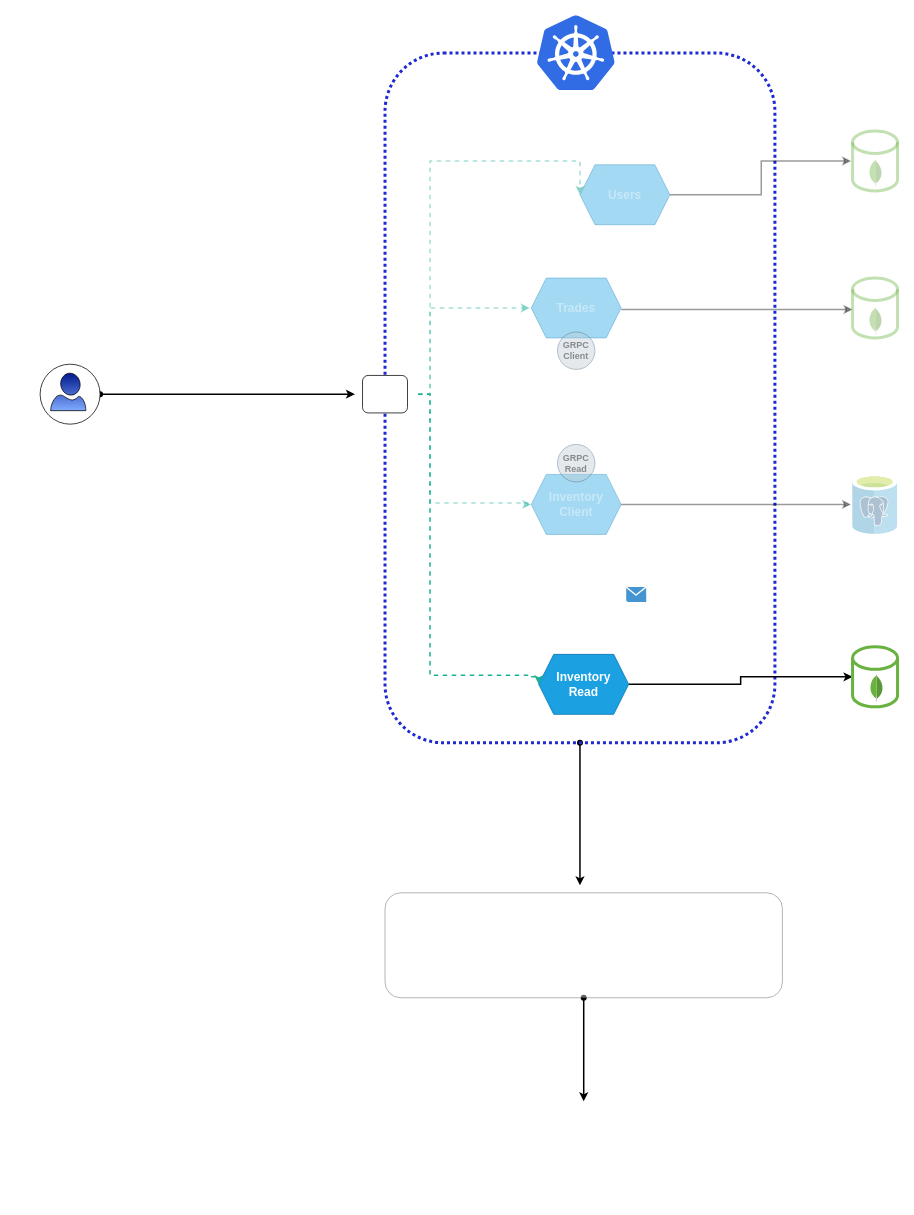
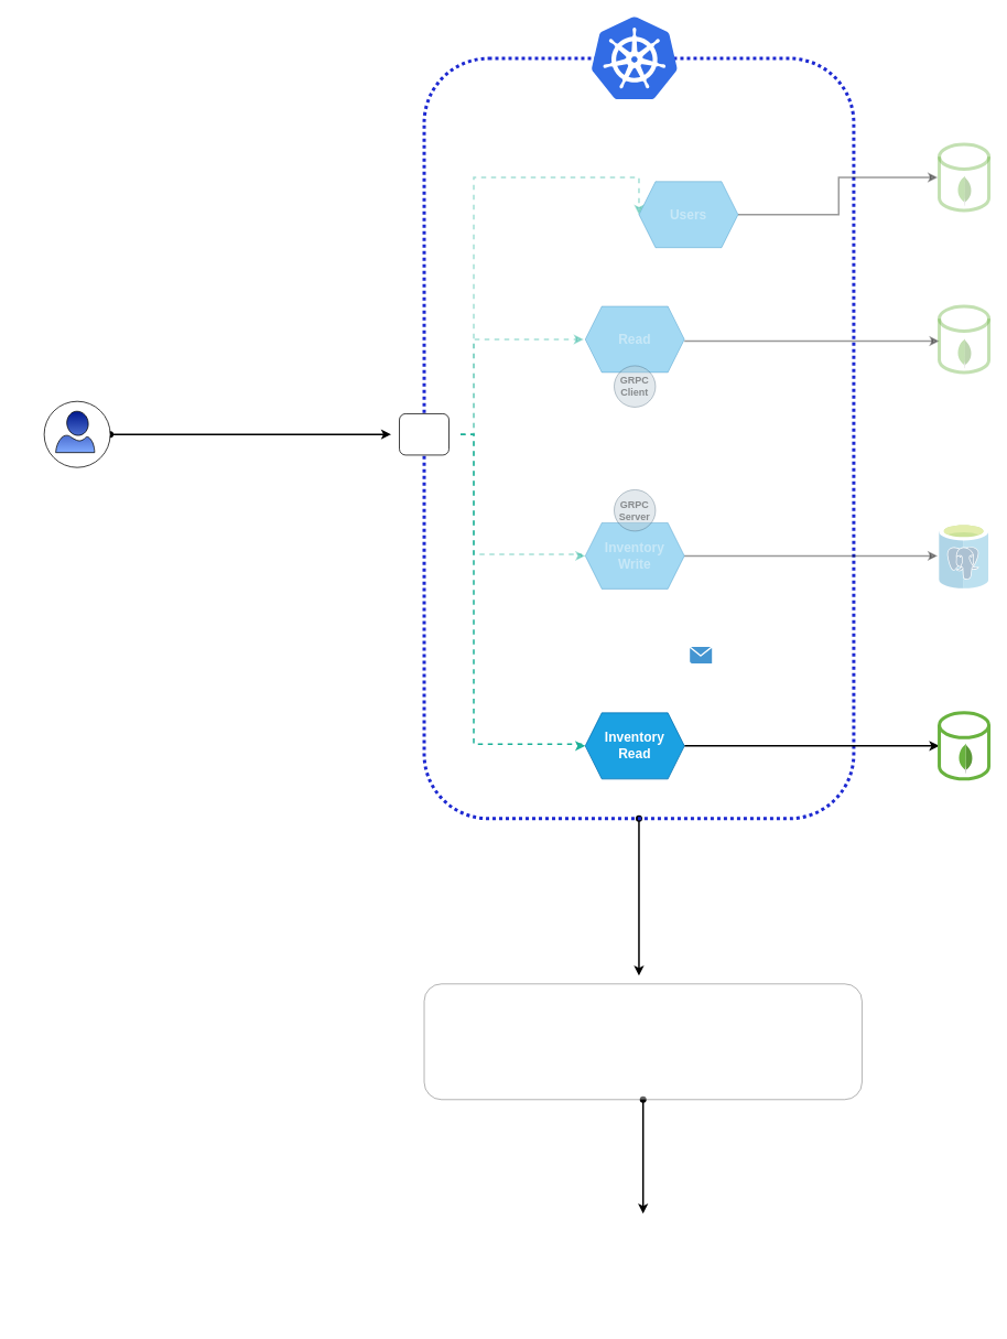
  <mxCell id="0" />
  <mxCell id="1" parent="0" />
  <mxCell id="2" style="edgeStyle=orthogonalEdgeStyle;rounded=0;orthogonalLoop=1;jettySize=auto;html=1;fontFamily=Tahoma;fontSize=55;fontColor=#FFFFFF;startArrow=oval;startFill=1;targetPerimeterSpacing=2;strokeColor=#000000;strokeWidth=2;exitX=0.5;exitY=1;exitDx=0;exitDy=0;" edge="1" parent="1" source="3"><mxGeometry relative="1" as="geometry"><mxPoint x="773" y="1180" as="targetPoint" /><mxPoint x="773" y="1090" as="sourcePoint" /></mxGeometry></mxCell>
  <mxCell id="3" value="" style="rounded=1;whiteSpace=wrap;html=1;labelBackgroundColor=#FF6E26;sketch=0;fontColor=#FF6229;strokeWidth=4;dashed=1;fillColor=none;strokeColor=#1D29D1;dashPattern=1 1;" vertex="1" parent="1"><mxGeometry x="513" y="70" width="520" height="920" as="geometry" /></mxCell>
  <mxCell id="4" value="" style="rounded=1;whiteSpace=wrap;html=1;labelBackgroundColor=none;sketch=0;fontFamily=Tahoma;fontSize=55;fontColor=#FFFFFF;strokeColor=#000000;strokeWidth=1;gradientColor=none;gradientDirection=south;" vertex="1" parent="1"><mxGeometry x="483" y="500" width="60" height="50" as="geometry" /></mxCell>
  <mxCell id="5" style="edgeStyle=orthogonalEdgeStyle;rounded=0;orthogonalLoop=1;jettySize=auto;html=1;fontColor=#FF6229;targetPerimeterSpacing=2;strokeColor=#000000;strokeWidth=2;textOpacity=40;opacity=40;" edge="1" parent="1" source="6" target="27"><mxGeometry relative="1" as="geometry" /></mxCell>
- <mxCell id="6" value="&lt;font style=&quot;font-size: 16px&quot;&gt;Inventory&lt;br&gt;Client&lt;br&gt;&lt;/font&gt;" style="shape=hexagon;perimeter=hexagonPerimeter2;whiteSpace=wrap;html=1;fixedSize=1;fillColor=#1ba1e2;strokeColor=#006EAF;fontColor=#ffffff;fontStyle=1;textOpacity=40;opacity=40;" parent="1" vertex="1"><mxGeometry x="708.01" y="632" width="120" height="80" as="geometry" /></mxCell>
+ <mxCell id="6" value="&lt;font style=&quot;font-size: 16px&quot;&gt;Inventory&lt;br&gt;Write&lt;br&gt;&lt;/font&gt;" style="shape=hexagon;perimeter=hexagonPerimeter2;whiteSpace=wrap;html=1;fixedSize=1;fillColor=#1ba1e2;strokeColor=#006EAF;fontColor=#ffffff;fontStyle=1;textOpacity=40;opacity=40;" parent="1" vertex="1"><mxGeometry x="708.01" y="632" width="120" height="80" as="geometry" /></mxCell>
  <mxCell id="7" style="edgeStyle=orthogonalEdgeStyle;rounded=0;orthogonalLoop=1;jettySize=auto;html=1;entryX=0;entryY=0.5;entryDx=0;entryDy=0;entryPerimeter=0;fontColor=#FF6229;targetPerimeterSpacing=2;strokeColor=#000000;strokeWidth=2;" edge="1" parent="1" source="8" target="25"><mxGeometry relative="1" as="geometry" /></mxCell>
- <mxCell id="8" value="&lt;span style=&quot;font-size: 16px&quot;&gt;Inventory&lt;br&gt;Read&lt;br&gt;&lt;/span&gt;" style="shape=hexagon;perimeter=hexagonPerimeter2;whiteSpace=wrap;html=1;fixedSize=1;fillColor=#1ba1e2;strokeColor=#006EAF;fontColor=#ffffff;fontStyle=1;" parent="1" vertex="1"><mxGeometry x="718" y="872" width="120" height="80" as="geometry" /></mxCell>
+ <mxCell id="8" value="&lt;span style=&quot;font-size: 16px&quot;&gt;Inventory&lt;br&gt;Read&lt;br&gt;&lt;/span&gt;" style="shape=hexagon;perimeter=hexagonPerimeter2;whiteSpace=wrap;html=1;fixedSize=1;fillColor=#1ba1e2;strokeColor=#006EAF;fontColor=#ffffff;fontStyle=1;" parent="1" vertex="1"><mxGeometry x="708" y="862" width="120" height="80" as="geometry" /></mxCell>
  <mxCell id="9" style="edgeStyle=orthogonalEdgeStyle;rounded=0;orthogonalLoop=1;jettySize=auto;html=1;fontColor=#FF6229;targetPerimeterSpacing=2;strokeColor=#000000;strokeWidth=2;opacity=40;textOpacity=40;" edge="1" parent="1" source="10" target="21"><mxGeometry relative="1" as="geometry" /></mxCell>
  <mxCell id="10" value="&lt;font style=&quot;font-size: 16px&quot;&gt;Users&lt;/font&gt;" style="shape=hexagon;perimeter=hexagonPerimeter2;whiteSpace=wrap;html=1;fixedSize=1;fillColor=#1ba1e2;strokeColor=#006EAF;fontColor=#ffffff;fontStyle=1;opacity=40;textOpacity=40;" parent="1" vertex="1"><mxGeometry x="773" y="219" width="120" height="80" as="geometry" /></mxCell>
  <mxCell id="11" style="edgeStyle=orthogonalEdgeStyle;rounded=0;orthogonalLoop=1;jettySize=auto;html=1;entryX=0;entryY=0.5;entryDx=0;entryDy=0;entryPerimeter=0;fontColor=#FF6229;targetPerimeterSpacing=2;strokeColor=#000000;strokeWidth=2;opacity=40;textOpacity=40;" edge="1" parent="1"><mxGeometry relative="1" as="geometry"><mxPoint x="828.01" y="412" as="sourcePoint" /><mxPoint x="1136.55" y="412" as="targetPoint" /></mxGeometry></mxCell>
- <mxCell id="12" value="&lt;font style=&quot;font-size: 16px&quot;&gt;Trades&lt;br&gt;&lt;/font&gt;" style="shape=hexagon;perimeter=hexagonPerimeter2;whiteSpace=wrap;html=1;fixedSize=1;fillColor=#1ba1e2;strokeColor=#006EAF;fontColor=#ffffff;fontStyle=1;opacity=40;textOpacity=40;" parent="1" vertex="1"><mxGeometry x="708.01" y="370" width="120" height="80" as="geometry" /></mxCell>
- <mxCell id="13" value="&lt;font color=&quot;#000000&quot;&gt;&lt;b&gt;GRPC&lt;br&gt;Read&lt;/b&gt;&lt;/font&gt;" style="ellipse;whiteSpace=wrap;html=1;aspect=fixed;fillColor=#bac8d3;strokeColor=#23445d;opacity=40;textOpacity=40;" parent="1" vertex="1"><mxGeometry x="743" y="592" width="50" height="50" as="geometry" /></mxCell>
+ <mxCell id="12" value="&lt;font style=&quot;font-size: 16px&quot;&gt;Read&lt;br&gt;&lt;/font&gt;" style="shape=hexagon;perimeter=hexagonPerimeter2;whiteSpace=wrap;html=1;fixedSize=1;fillColor=#1ba1e2;strokeColor=#006EAF;fontColor=#ffffff;fontStyle=1;opacity=40;textOpacity=40;" parent="1" vertex="1"><mxGeometry x="708.01" y="370" width="120" height="80" as="geometry" /></mxCell>
+ <mxCell id="13" value="&lt;font color=&quot;#000000&quot;&gt;&lt;b&gt;GRPC&lt;br&gt;Server&lt;/b&gt;&lt;/font&gt;" style="ellipse;whiteSpace=wrap;html=1;aspect=fixed;fillColor=#bac8d3;strokeColor=#23445d;opacity=40;textOpacity=40;" parent="1" vertex="1"><mxGeometry x="743" y="592" width="50" height="50" as="geometry" /></mxCell>
  <mxCell id="14" value="&lt;font color=&quot;#000000&quot;&gt;&lt;b&gt;GRPC&lt;br&gt;Client&lt;/b&gt;&lt;/font&gt;" style="ellipse;whiteSpace=wrap;html=1;aspect=fixed;fillColor=#bac8d3;strokeColor=#23445d;opacity=40;textOpacity=40;" parent="1" vertex="1"><mxGeometry x="743" y="442" width="50" height="50" as="geometry" /></mxCell>
  <mxCell id="15" style="edgeStyle=orthogonalEdgeStyle;rounded=0;orthogonalLoop=1;jettySize=auto;html=1;fontColor=#FF6229;targetPerimeterSpacing=2;strokeWidth=2;fillColor=#ffff88;dashed=1;strokeColor=#1CB097;entryX=0;entryY=0.5;entryDx=0;entryDy=0;opacity=40;textOpacity=40;" edge="1" parent="1" source="19" target="10"><mxGeometry relative="1" as="geometry"><Array as="points"><mxPoint y="525" x="573" /><mxPoint y="214" x="573" /></Array></mxGeometry></mxCell>
  <mxCell id="16" style="edgeStyle=orthogonalEdgeStyle;rounded=0;orthogonalLoop=1;jettySize=auto;html=1;fontColor=#FF6229;targetPerimeterSpacing=2;strokeWidth=2;strokeColor=#1CB097;dashed=1;opacity=40;textOpacity=40;" edge="1" parent="1" source="19" target="12"><mxGeometry relative="1" as="geometry"><Array as="points"><mxPoint y="525" x="573" /><mxPoint y="410" x="573" /></Array></mxGeometry></mxCell>
  <mxCell id="17" style="edgeStyle=orthogonalEdgeStyle;rounded=0;orthogonalLoop=1;jettySize=auto;html=1;entryX=0;entryY=0.5;entryDx=0;entryDy=0;fontColor=#FF6229;targetPerimeterSpacing=2;strokeWidth=2;strokeColor=#1CB097;dashed=1;opacity=40;" edge="1" parent="1" source="19" target="6"><mxGeometry relative="1" as="geometry"><Array as="points"><mxPoint y="525" x="573" /><mxPoint y="670" x="573" /><mxPoint x="703" y="670" /><mxPoint x="703" y="672" /></Array></mxGeometry></mxCell>
  <mxCell id="18" style="edgeStyle=orthogonalEdgeStyle;rounded=0;orthogonalLoop=1;jettySize=auto;html=1;entryX=0;entryY=0.5;entryDx=0;entryDy=0;fontColor=#FF6229;targetPerimeterSpacing=2;strokeWidth=2;strokeColor=#1CB097;dashed=1;" edge="1" parent="1" source="19" target="8"><mxGeometry relative="1" as="geometry"><Array as="points"><mxPoint y="525" x="573" /><mxPoint y="900" x="573" /><mxPoint x="703" y="900" /><mxPoint x="703" y="902" /></Array></mxGeometry></mxCell>
  <mxCell id="19" value="" style="shape=image;html=1;verticalAlign=top;verticalLabelPosition=bottom;labelBackgroundColor=#ffffff;imageAspect=0;aspect=fixed;image=https://cdn4.iconfinder.com/data/icons/logos-brands-5/24/nginx-128.png;sketch=0;fontColor=#FF6229;strokeWidth=14;" vertex="1" parent="1"><mxGeometry x="469" y="481" width="88" height="88" as="geometry" /></mxCell>
  <mxCell id="20" value="" style="shadow=0;dashed=0;html=1;strokeColor=none;fillColor=#4495D1;labelPosition=center;verticalLabelPosition=bottom;verticalAlign=top;align=center;outlineConnect=0;shape=mxgraph.veeam.2d.letter;dashPattern=1 1;labelBackgroundColor=#FF6E26;sketch=0;fontColor=#FF6229;" vertex="1" parent="1"><mxGeometry x="834.66" y="782" width="26.67" height="20" as="geometry" /></mxCell>
  <mxCell id="21" value="" style="shape=cylinder3;whiteSpace=wrap;html=1;boundedLbl=1;backgroundOutline=1;size=15;labelBackgroundColor=none;sketch=0;fontColor=#FF6229;strokeWidth=4;strokeColor=#69b23f;opacity=40;textOpacity=40;" vertex="1" parent="1"><mxGeometry x="1136.55" y="174" width="60" height="80" as="geometry" /></mxCell>
  <mxCell id="22" value="" style="dashed=0;outlineConnect=0;html=1;align=center;labelPosition=center;verticalLabelPosition=bottom;verticalAlign=top;shape=mxgraph.weblogos.mongodb;dashPattern=1 1;labelBackgroundColor=none;sketch=0;fontColor=#FF6229;strokeColor=#1D29D1;strokeWidth=4;fillColor=none;opacity=40;textOpacity=40;" vertex="1" parent="1"><mxGeometry x="1158.55" y="212" width="17.3" height="36.2" as="geometry" /></mxCell>
  <mxCell id="23" value="" style="shape=cylinder3;whiteSpace=wrap;html=1;boundedLbl=1;backgroundOutline=1;size=15;labelBackgroundColor=none;sketch=0;fontColor=#FF6229;strokeWidth=4;strokeColor=#69b23f;opacity=40;textOpacity=40;" vertex="1" parent="1"><mxGeometry x="1136.55" y="370" width="60" height="80" as="geometry" /></mxCell>
  <mxCell id="24" value="" style="dashed=0;outlineConnect=0;html=1;align=center;labelPosition=center;verticalLabelPosition=bottom;verticalAlign=top;shape=mxgraph.weblogos.mongodb;dashPattern=1 1;labelBackgroundColor=none;sketch=0;fontColor=#FF6229;strokeColor=#1D29D1;strokeWidth=4;fillColor=none;opacity=40;textOpacity=40;" vertex="1" parent="1"><mxGeometry x="1158.55" y="409" width="17.3" height="36.2" as="geometry" /></mxCell>
  <mxCell id="25" value="" style="shape=cylinder3;whiteSpace=wrap;html=1;boundedLbl=1;backgroundOutline=1;size=15;labelBackgroundColor=none;sketch=0;fontColor=#FF6229;strokeWidth=4;strokeColor=#69b23f;" vertex="1" parent="1"><mxGeometry x="1136.55" y="862" width="60" height="80" as="geometry" /></mxCell>
  <mxCell id="26" value="" style="dashed=0;outlineConnect=0;html=1;align=center;labelPosition=center;verticalLabelPosition=bottom;verticalAlign=top;shape=mxgraph.weblogos.mongodb;dashPattern=1 1;labelBackgroundColor=none;sketch=0;fontColor=#FF6229;strokeColor=#1D29D1;strokeWidth=4;fillColor=none;" vertex="1" parent="1"><mxGeometry x="1159.85" y="899" width="17.3" height="36.2" as="geometry" /></mxCell>
  <mxCell id="27" value="" style="html=1;points=[];align=center;image;fontSize=12;image=img/lib/mscae/Azure_Database_for_PostgreSQL_servers.svg;labelBackgroundColor=none;sketch=0;fontColor=#FF6229;strokeColor=#69b23f;strokeWidth=4;fillColor=#ffffff;textOpacity=40;opacity=40;" vertex="1" parent="1"><mxGeometry x="1136.55" y="632" width="60" height="80" as="geometry" /></mxCell>
  <mxCell id="28" value="" style="aspect=fixed;html=1;points=[];align=center;image;fontSize=12;image=img/lib/mscae/Kubernetes.svg;labelBackgroundColor=none;sketch=0;fontColor=#FF6229;strokeColor=#69b23f;strokeWidth=4;fillColor=#ffffff;" vertex="1" parent="1"><mxGeometry x="715.92" y="20" width="104.17" height="100" as="geometry" /></mxCell>
  <mxCell id="29" style="edgeStyle=orthogonalEdgeStyle;rounded=0;orthogonalLoop=1;jettySize=auto;html=1;fontColor=#FF6229;startArrow=oval;startFill=1;targetPerimeterSpacing=2;strokeWidth=2;" edge="1" parent="1" source="30"><mxGeometry relative="1" as="geometry"><mxPoint x="473" y="525" as="targetPoint" /></mxGeometry></mxCell>
  <mxCell id="30" value="" style="ellipse;whiteSpace=wrap;html=1;aspect=fixed;labelBackgroundColor=none;sketch=0;fontColor=#FF6229;strokeWidth=1;gradientDirection=south;" vertex="1" parent="1"><mxGeometry x="53" y="485" width="80" height="80" as="geometry" /></mxCell>
  <mxCell id="31" value="" style="aspect=fixed;pointerEvents=1;shadow=0;dashed=0;html=1;labelPosition=center;verticalLabelPosition=bottom;verticalAlign=top;align=center;fillColor=#00188D;shape=mxgraph.azure.user;labelBackgroundColor=none;sketch=0;fontColor=#FF6229;gradientDirection=south;gradientColor=#80AAFF;" vertex="1" parent="1"><mxGeometry x="67" y="497" width="47" height="50" as="geometry" /></mxCell>
  <mxCell id="32" style="edgeStyle=orthogonalEdgeStyle;rounded=0;orthogonalLoop=1;jettySize=auto;html=1;fontFamily=Tahoma;fontSize=55;fontColor=#FFFFFF;startArrow=oval;startFill=1;targetPerimeterSpacing=2;strokeColor=#000000;strokeWidth=2;" edge="1" parent="1" source="33" target="38"><mxGeometry relative="1" as="geometry" /></mxCell>
  <mxCell id="33" value="" style="rounded=1;whiteSpace=wrap;html=1;labelBackgroundColor=none;sketch=0;fontFamily=Tahoma;fontSize=55;fontColor=#FFFFFF;strokeColor=#000000;strokeWidth=1;fillColor=#ffffff;gradientColor=none;gradientDirection=south;opacity=40;" vertex="1" parent="1"><mxGeometry x="513" y="1190" width="530" height="140" as="geometry" /></mxCell>
  <mxCell id="34" value="" style="shape=image;verticalLabelPosition=bottom;verticalAlign=top;imageAspect=0;image=https://www.kindpng.com/picc/m/189-1890553_beats-filebeat-logo-hd-png-download.png;labelBackgroundColor=none;sketch=0;fontFamily=Tahoma;fontSize=55;fontColor=#FFFFFF;strokeColor=#000000;strokeWidth=1;fillColor=#ffffff;gradientColor=none;gradientDirection=south;" vertex="1" parent="1"><mxGeometry y="1211.19" width="94.76" height="97.62" as="geometry" x="573" /></mxCell>
  <mxCell id="35" value="" style="shape=image;verticalLabelPosition=bottom;verticalAlign=top;imageAspect=0;image=https://www.kindpng.com/picc/m/189-1890553_beats-filebeat-logo-hd-png-download.png;labelBackgroundColor=none;sketch=0;fontFamily=Tahoma;fontSize=55;fontColor=#FFFFFF;strokeColor=#000000;strokeWidth=1;fillColor=#ffffff;gradientColor=none;gradientDirection=south;" vertex="1" parent="1"><mxGeometry x="725.62" y="1211.19" width="94.76" height="97.62" as="geometry" /></mxCell>
  <mxCell id="36" value="" style="shape=image;verticalLabelPosition=bottom;verticalAlign=top;imageAspect=0;image=https://www.kindpng.com/picc/m/189-1890553_beats-filebeat-logo-hd-png-download.png;labelBackgroundColor=none;sketch=0;fontFamily=Tahoma;fontSize=55;fontColor=#FFFFFF;strokeColor=#000000;strokeWidth=1;fillColor=#ffffff;gradientColor=none;gradientDirection=south;" vertex="1" parent="1"><mxGeometry x="893" y="1211.19" width="94.76" height="97.62" as="geometry" /></mxCell>
  <mxCell id="37" value="" style="shape=image;verticalLabelPosition=bottom;verticalAlign=top;imageAspect=0;image=https://img1.gratispng.com/20180802/rxf/kisspng-kibana-elasticsearch-scalable-vector-graphics-logo-elastic-kibana-logo-svg-vector-amp-png-transpare-5b62e40d548557.816.jpg;labelBackgroundColor=none;sketch=0;fontFamily=Tahoma;fontSize=55;fontColor=#FFFFFF;strokeColor=#000000;strokeWidth=1;fillColor=#ffffff;gradientColor=none;gradientDirection=south;" vertex="1" parent="1"><mxGeometry x="20" y="1310" width="128" height="128" as="geometry" /></mxCell>
  <mxCell id="38" value="" style="shape=image;verticalLabelPosition=bottom;verticalAlign=top;imageAspect=0;image=https://cdn.freebiesupply.com/logos/thumbs/2x/elastic-elasticsearch-logo.png;labelBackgroundColor=none;sketch=0;fontFamily=Tahoma;fontSize=55;fontColor=#FFFFFF;strokeColor=#000000;strokeWidth=1;fillColor=#ffffff;gradientColor=none;gradientDirection=south;" vertex="1" parent="1"><mxGeometry x="692.5" y="1470" width="171" height="128" as="geometry" /></mxCell>
